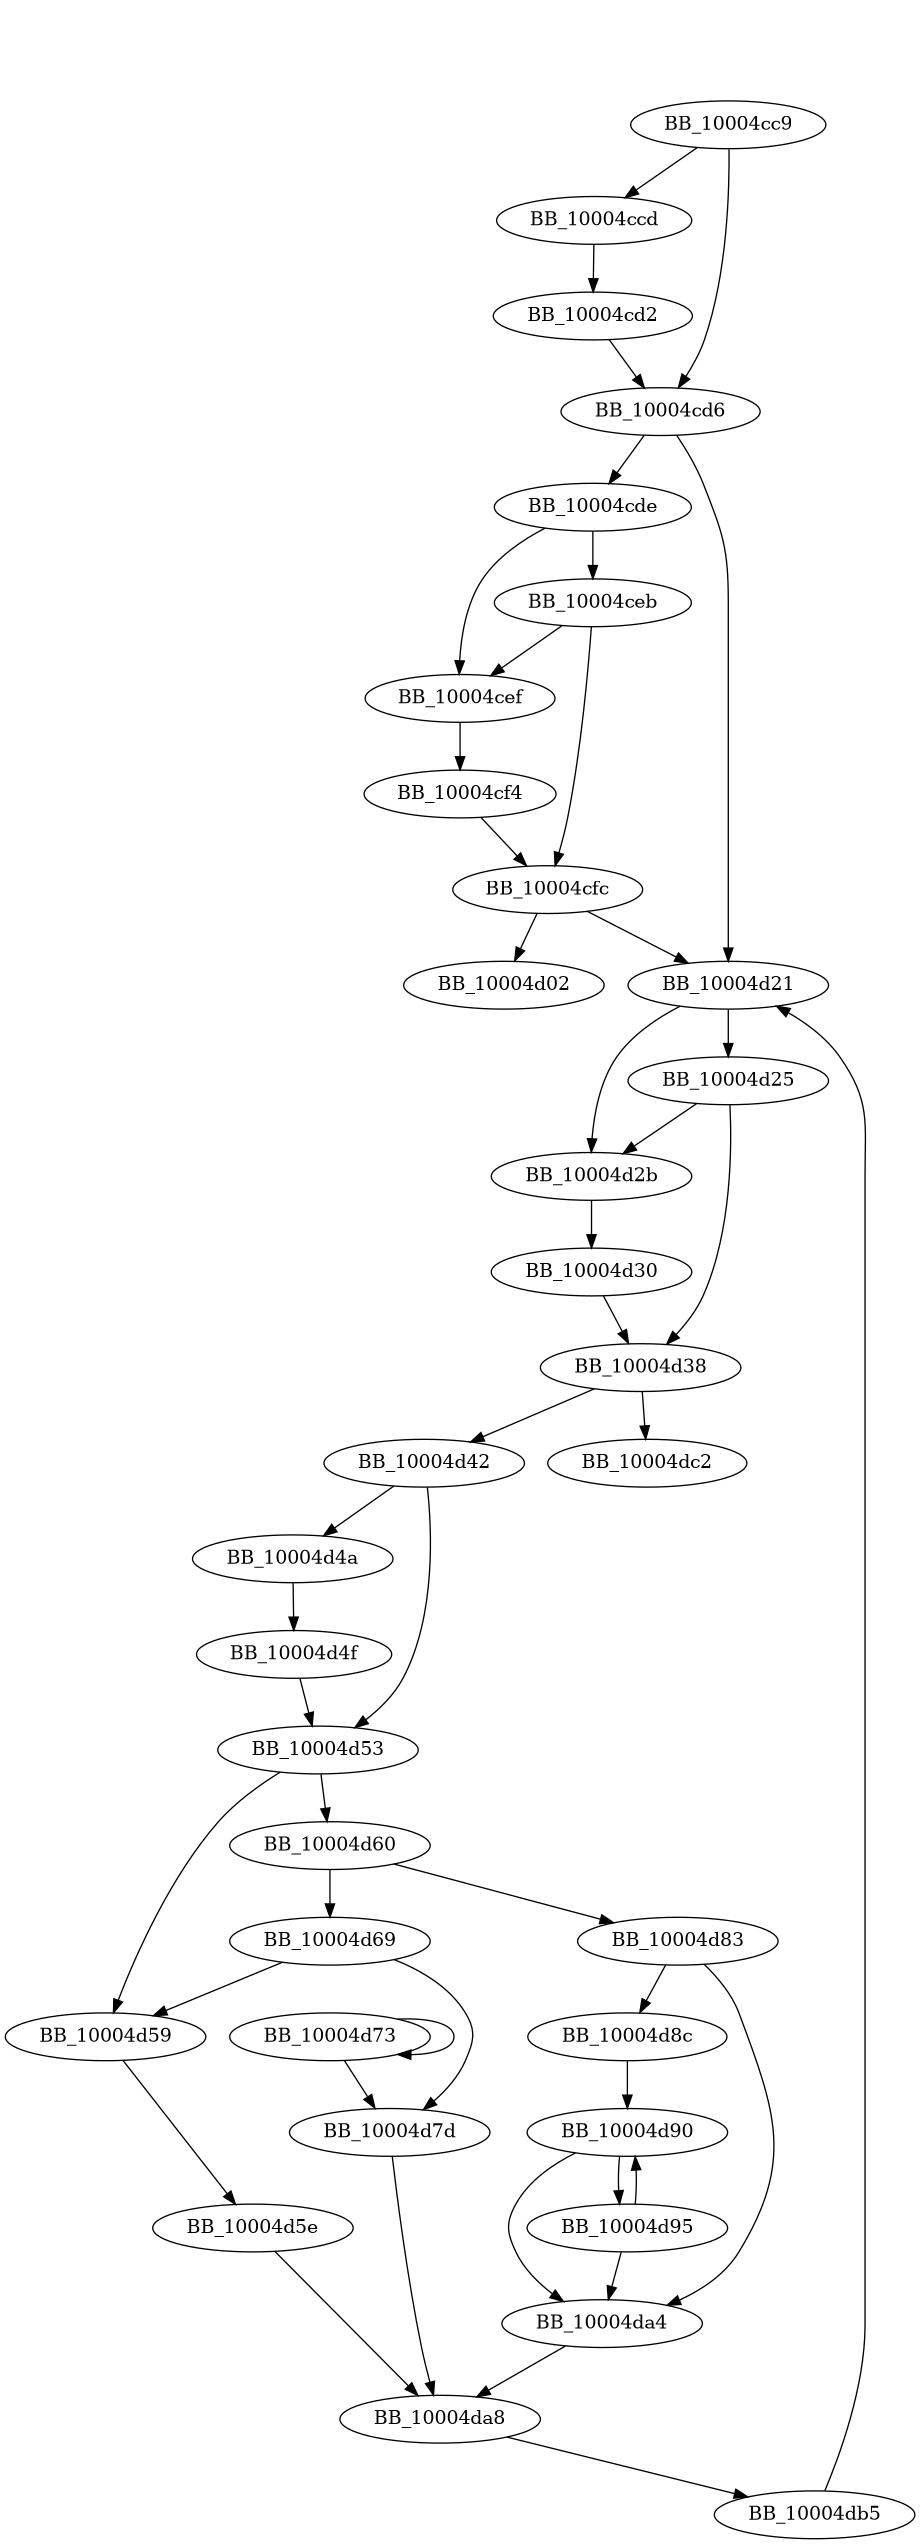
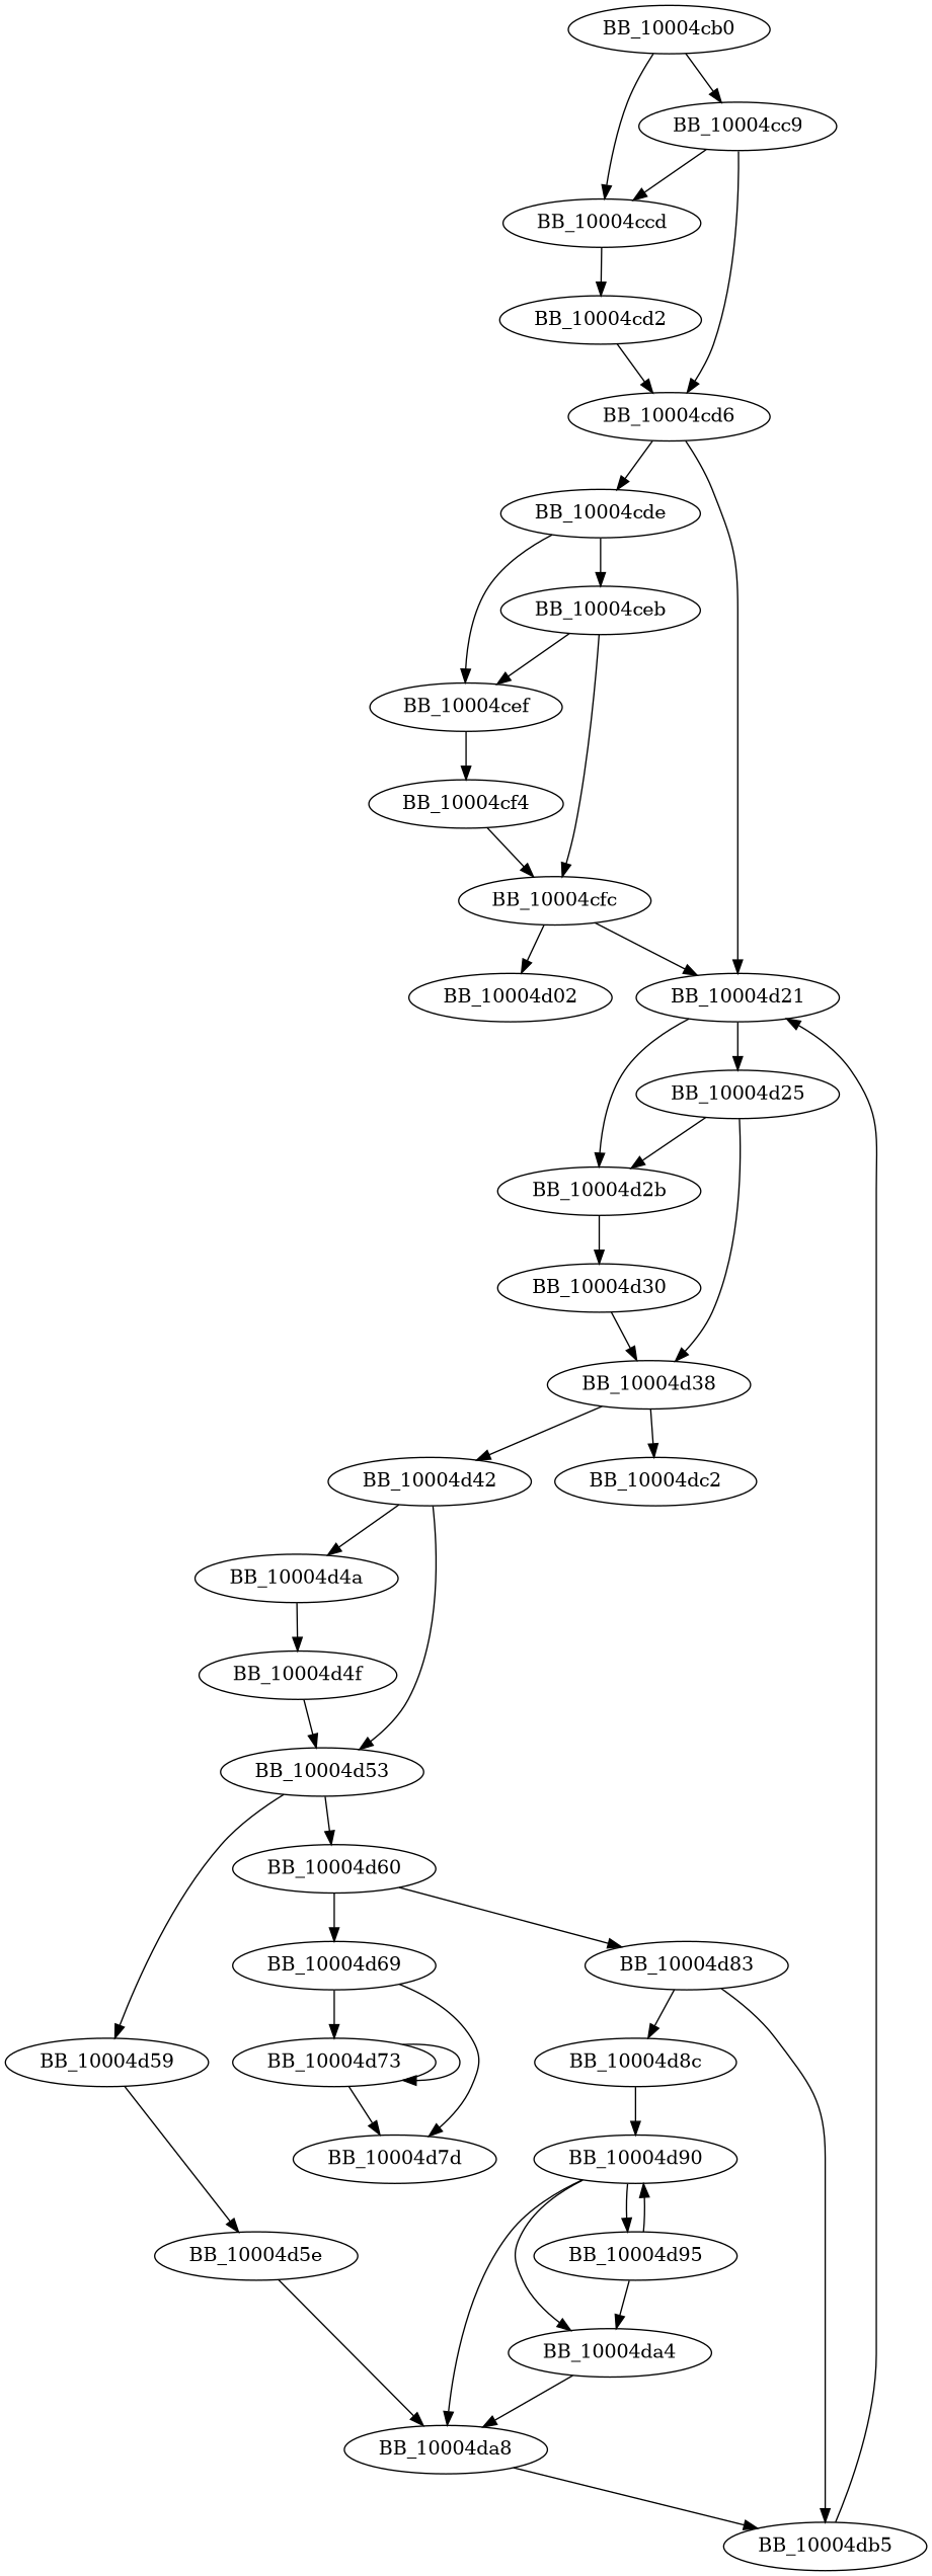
  digraph {
+   BB_10004cb0
    BB_10004cc9
    BB_10004ccd
    BB_10004cd6
    BB_10004cd2
    BB_10004cde
    BB_10004d21
    BB_10004ceb
    BB_10004cef
    BB_10004d25
    BB_10004d2b
    BB_10004cfc
    BB_10004cf4
    BB_10004d38
    BB_10004d30
    BB_10004d02
    BB_10004d42
    BB_10004dc2
    BB_10004d4a
    BB_10004d53
    BB_10004d4f
    BB_10004d59
    BB_10004d60
    BB_10004d5e
    BB_10004d69
    BB_10004d83
    BB_10004da8
    BB_10004d73
    BB_10004d7d
    BB_10004d8c
    BB_10004da4
    BB_10004db5
    BB_10004d90
    BB_10004d95
+   BB_10004cb0 -> BB_10004cc9
+   BB_10004cb0 -> BB_10004ccd
    BB_10004cc9 -> BB_10004ccd
    BB_10004cc9 -> BB_10004cd6
    BB_10004ccd -> BB_10004cd2
    BB_10004cd6 -> BB_10004cde
    BB_10004cd6 -> BB_10004d21
    BB_10004cd2 -> BB_10004cd6
    BB_10004cde -> BB_10004ceb
    BB_10004cde -> BB_10004cef
    BB_10004d21 -> BB_10004d25
    BB_10004d21 -> BB_10004d2b
    BB_10004ceb -> BB_10004cef
    BB_10004ceb -> BB_10004cfc
    BB_10004cef -> BB_10004cf4
    BB_10004d25 -> BB_10004d2b
    BB_10004d25 -> BB_10004d38
    BB_10004d2b -> BB_10004d30
    BB_10004cfc -> BB_10004d21
    BB_10004cfc -> BB_10004d02
    BB_10004cf4 -> BB_10004cfc
    BB_10004d38 -> BB_10004d42
    BB_10004d38 -> BB_10004dc2
    BB_10004d30 -> BB_10004d38
    BB_10004d42 -> BB_10004d4a
    BB_10004d42 -> BB_10004d53
    BB_10004d4a -> BB_10004d4f
    BB_10004d53 -> BB_10004d59
    BB_10004d53 -> BB_10004d60
    BB_10004d4f -> BB_10004d53
    BB_10004d59 -> BB_10004d5e
    BB_10004d60 -> BB_10004d69
    BB_10004d60 -> BB_10004d83
    BB_10004d5e -> BB_10004da8
-   BB_10004d69 -> BB_10004d59
+   BB_10004d69 -> BB_10004d73
    BB_10004d69 -> BB_10004d7d
    BB_10004d83 -> BB_10004d8c
-   BB_10004d83 -> BB_10004da4
+   BB_10004d83 -> BB_10004db5
    BB_10004da8 -> BB_10004db5
    BB_10004d73 -> BB_10004d73
    BB_10004d73 -> BB_10004d7d
-   BB_10004d7d -> BB_10004da8
+   BB_10004d90 -> BB_10004da8
    BB_10004d8c -> BB_10004d90
    BB_10004da4 -> BB_10004da8
    BB_10004db5 -> BB_10004d21
    BB_10004d90 -> BB_10004da4
    BB_10004d90 -> BB_10004d95
    BB_10004d95 -> BB_10004da4
    BB_10004d95 -> BB_10004d90
  }
